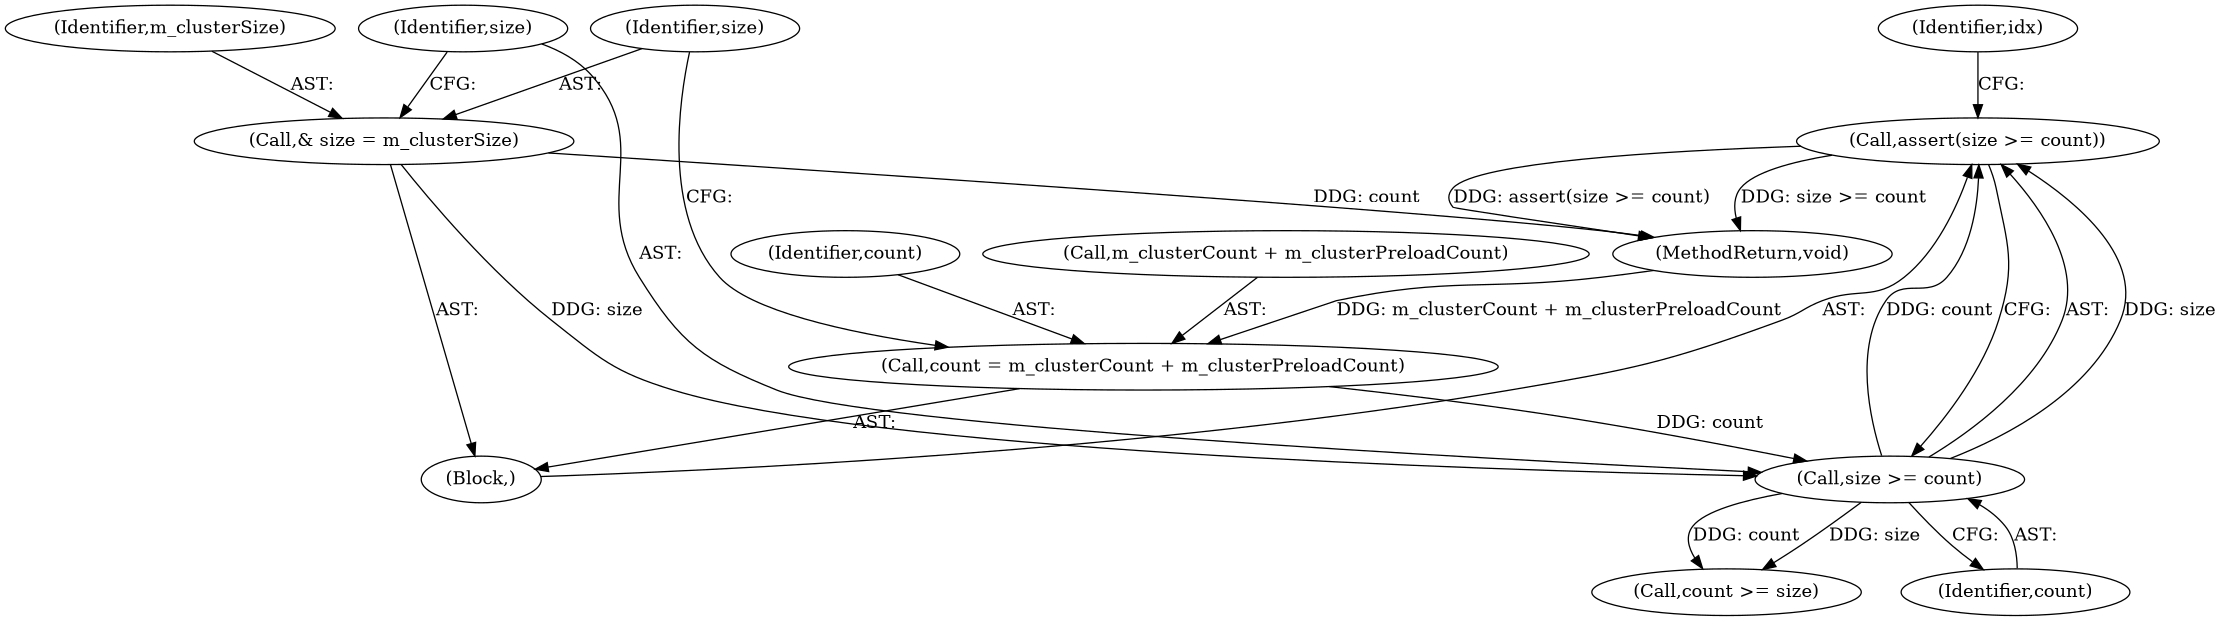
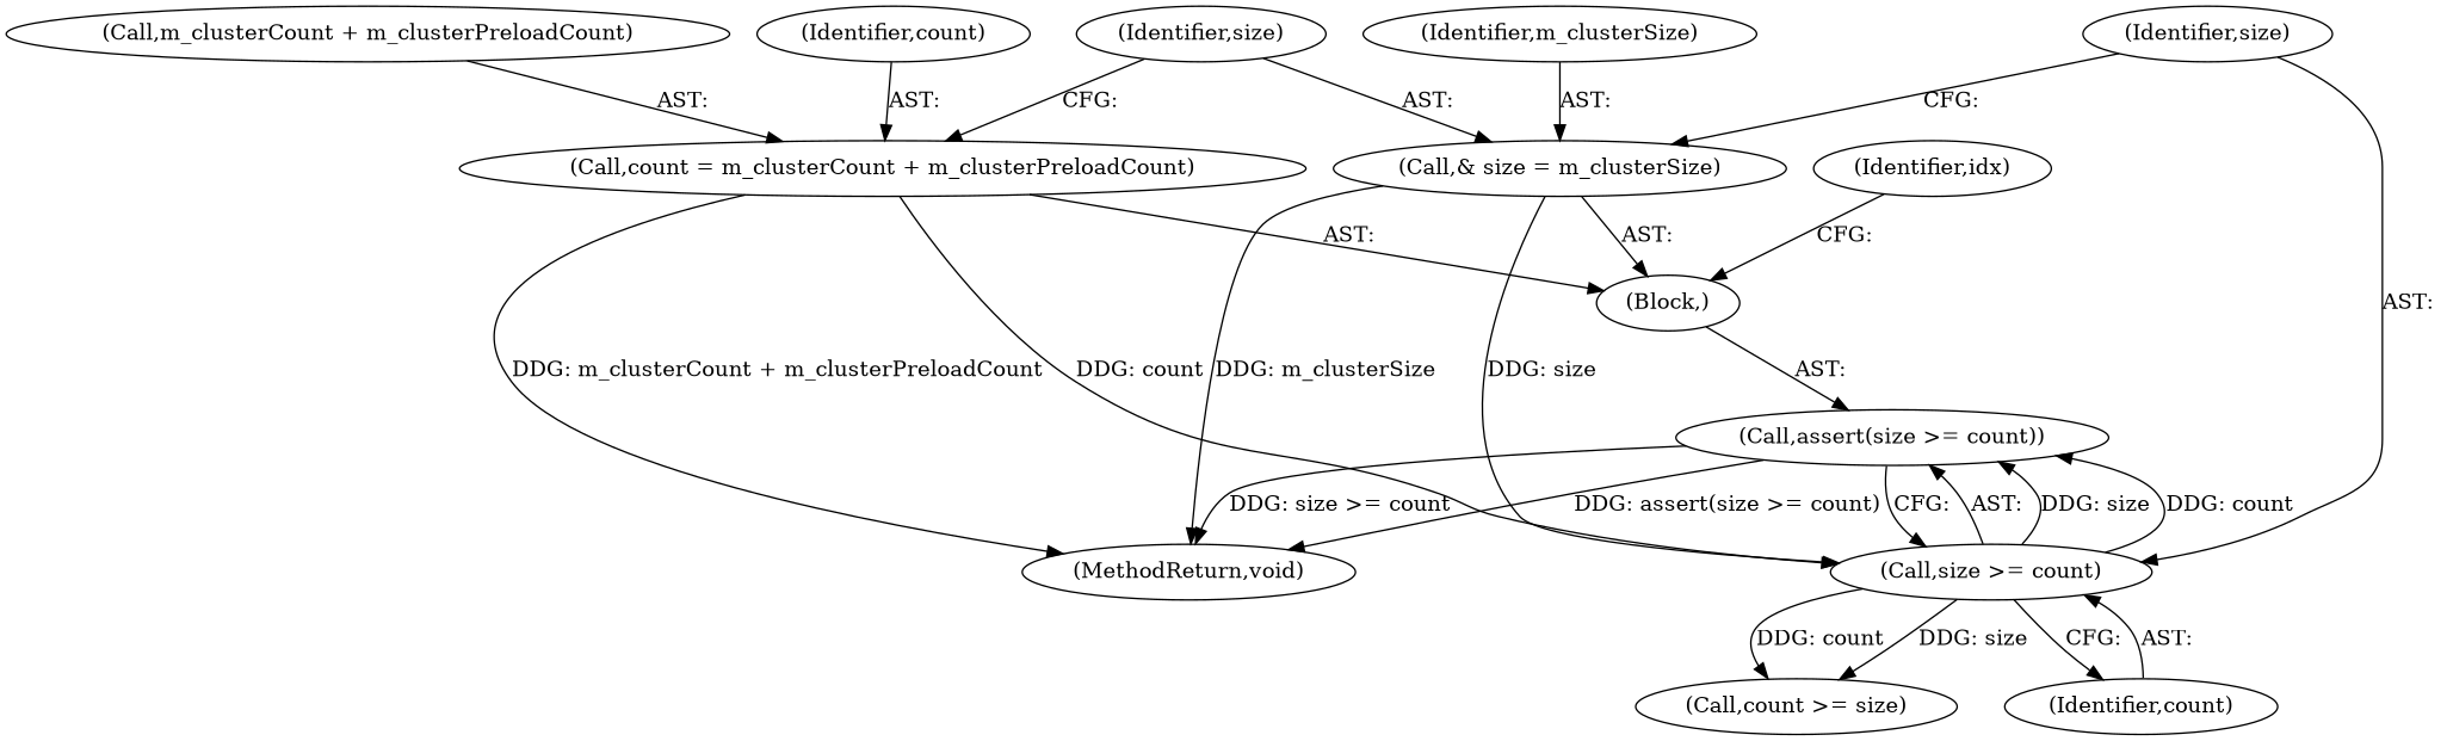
  digraph {
    n1 [label="(Call,assert(size >= count))"]
    n2 [label="(Call,size >= count)"]
    n3 [label="(MethodReturn,void)"]
    n4 [label="(Call,count >= size)"]
    n5 [label="(Identifier,count)"]
    n6 [label="(Block,)"]
    n7 [label="(Call,& size = m_clusterSize)"]
    n8 [label="(Identifier,m_clusterSize)"]
    n9 [label="(Call,count = m_clusterCount + m_clusterPreloadCount)"]
    n10 [label="(Call,m_clusterCount + m_clusterPreloadCount)"]
    n11 [label="(Identifier,idx)"]
    n12 [label="(Identifier,size)"]
    n13 [label="(Identifier,count)"]
    n14 [label="(Identifier,size)"]
    n1 -> n2 [label="CFG: "]
    n1 -> n3 [label="DDG: assert(size >= count)"]
    n1 -> n3 [label="DDG: size >= count"]
    n2 -> n1 [label="AST: "]
    n2 -> n1 [label="DDG: size"]
    n2 -> n1 [label="DDG: count"]
    n2 -> n4 [label="DDG: count"]
    n2 -> n4 [label="DDG: size"]
    n2 -> n5 [label="CFG: "]
    n5 -> n2 [label="AST: "]
    n6 -> n1 [label="AST: "]
    n7 -> n2 [label="DDG: size"]
-   n7 -> n3 [label="DDG: count"]
+   n7 -> n3 [label="DDG: m_clusterSize"]
    n7 -> n6 [label="AST: "]
    n8 -> n7 [label="AST: "]
    n9 -> n2 [label="DDG: count"]
-   n3 -> n9 [label="DDG: m_clusterCount + m_clusterPreloadCount"]
+   n9 -> n3 [label="DDG: m_clusterCount + m_clusterPreloadCount"]
    n9 -> n6 [label="AST: "]
    n10 -> n9 [label="AST: "]
-   n11 -> n1 [label="CFG: "]
+   n11 -> n6 [label="CFG: "]
    n12 -> n7 [label="AST: "]
    n12 -> n9 [label="CFG: "]
    n13 -> n9 [label="AST: "]
    n14 -> n2 [label="AST: "]
    n14 -> n7 [label="CFG: "]
  }
